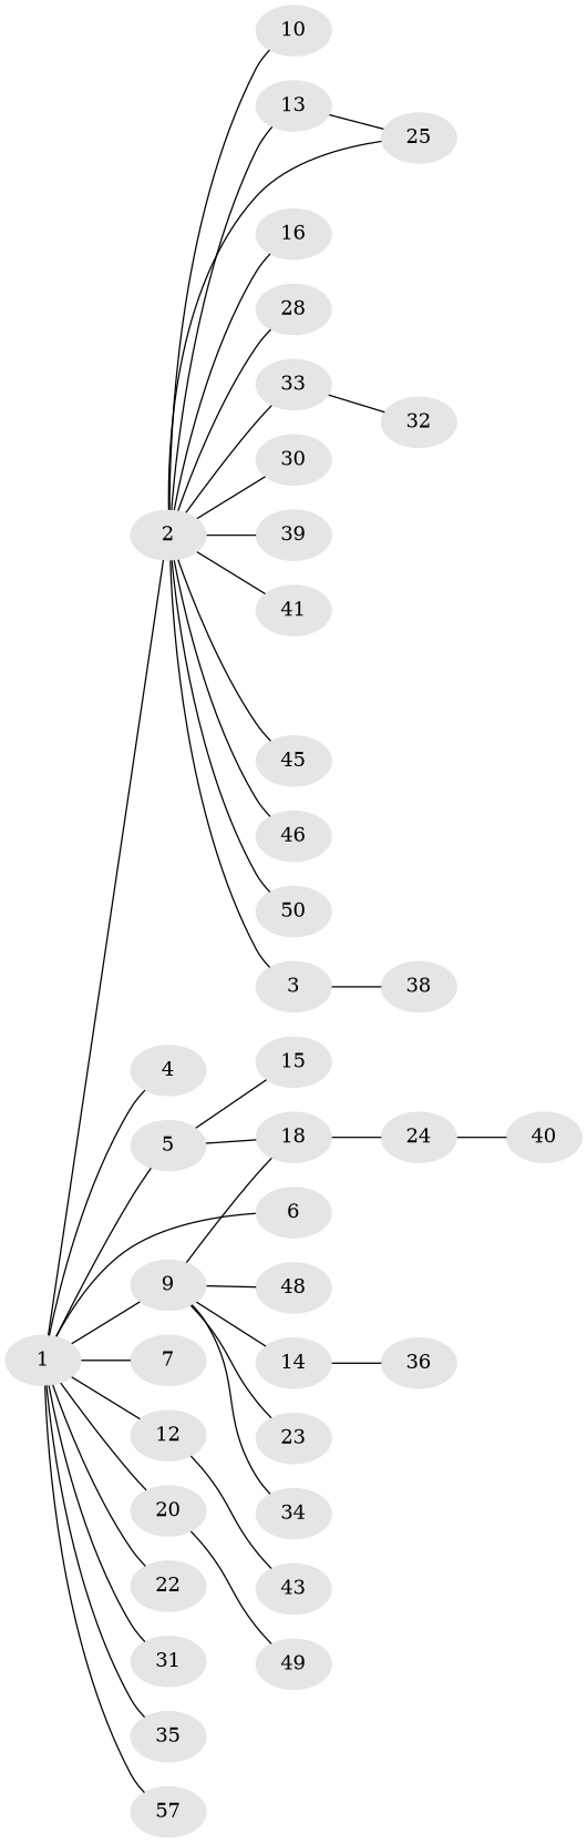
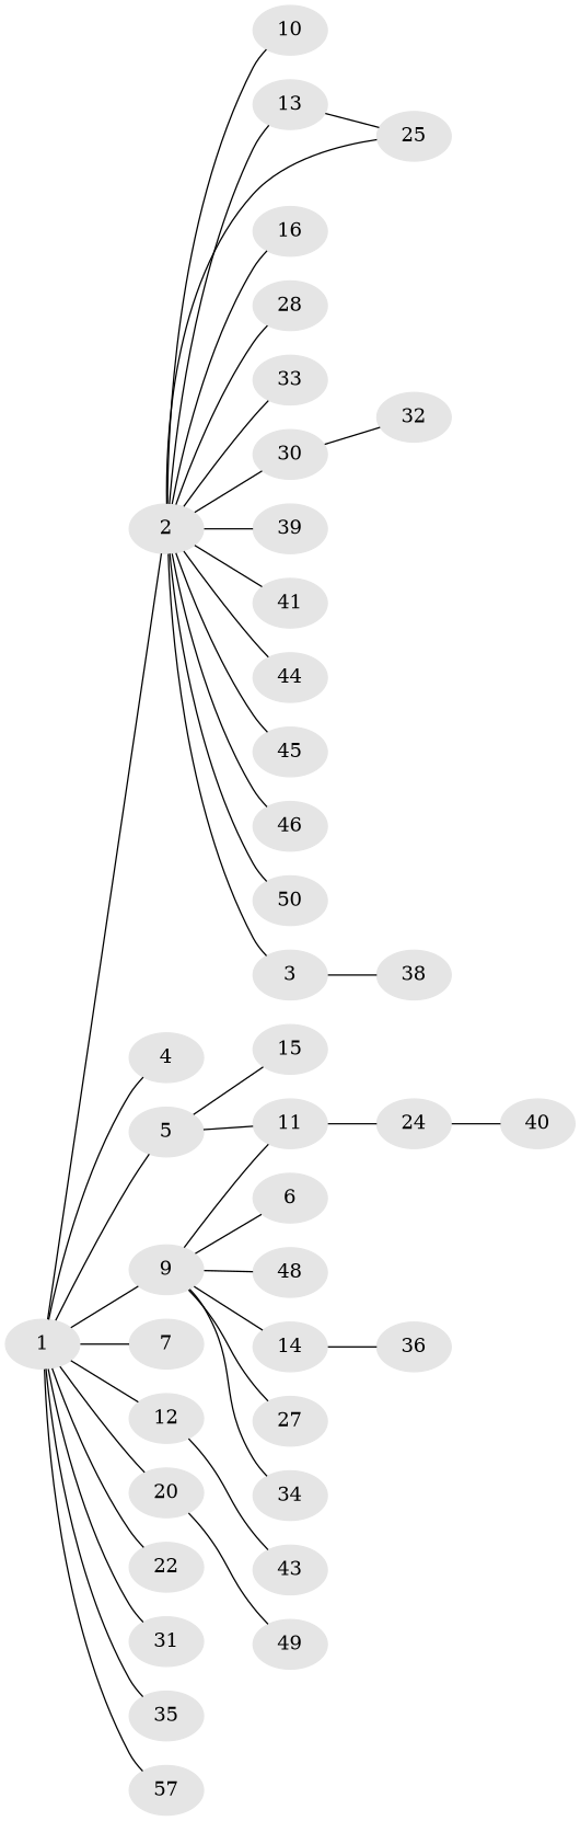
  graph {
    rankdir=LR
    node [color=gray90 style=filled]
    1 [super="+3"]
    2 [super="+21"]
    4
    5 [super="+11"]
    6
    7
    9 [super="+55"]
    12 [super="+17"]
    20 [super="+37"]
    22
    31 [super="+56"]
    35
    57
    n14 [label=3 super="+19"]
    10
    13
    16 [super="+26"]
    25 [super="+52"]
    28
    30 [super="+51"]
    33 [super="+54"]
    39
    41
+   44
    45 [super="+53"]
    46
    50
    15
-   18
+   18 [label=11]
    14
-   23
+   23 [label=27]
    34
    48
    43
    49
    38 [super="+42"]
    32
    24 [super="+29"]
    36 [super="+47"]
    40
    1 -- 2
    1 -- 4
    1 -- 5
-   1 -- 6
+   9 -- 6
    1 -- 7
    1 -- 9 [weight=2]
    1 -- 12
    1 -- 20
    1 -- 22
    1 -- 31
    1 -- 35
    1 -- 57
    2 -- n14
    2 -- 10
    2 -- 13
    2 -- 16
    2 -- 25
    2 -- 28
    2 -- 30
    2 -- 33
    2 -- 39
    2 -- 41
+   2 -- 44
    2 -- 45
    2 -- 46
    2 -- 50
    5 -- 15
    5 -- 18
    9 -- 18
    9 -- 14
    9 -- 23
    9 -- 34
    9 -- 48
    12 -- 43
    20 -- 49
    n14 -- 38
    13 -- 25
-   33 -- 32
+   30 -- 32
    18 -- 24
    14 -- 36
    24 -- 40
  }
